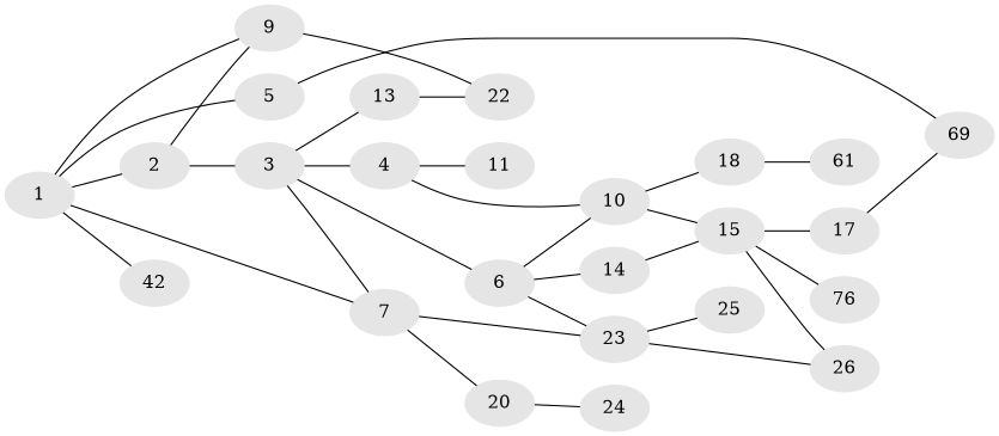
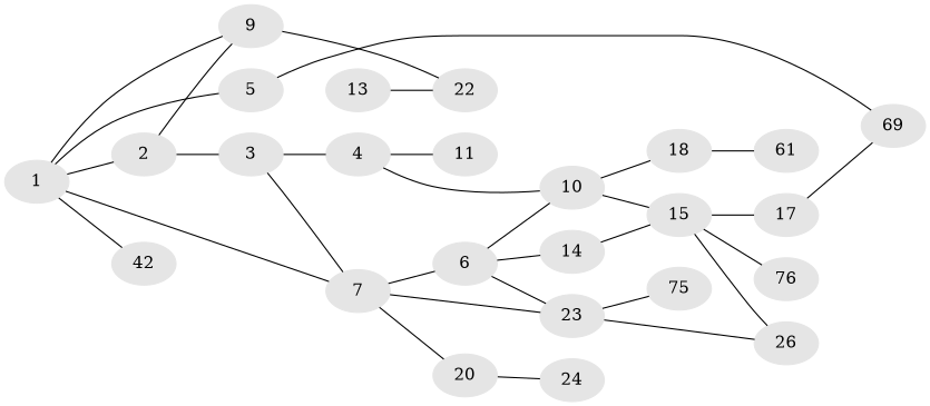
  graph {
    rankdir=LR
    node [color=gray90 style=filled]
    edge [weight=1.0]
    1
    2
    5
    7
    9
    n6 [label=42]
    3
    n8 [label=69]
    23
    20
    22
    4
    6
    13
    10
    11
    14
    15
    18
    26
-   25
+   25 [label=75]
    24
    n23 [label=61]
    n24 [label=76]
    17
    1 -- 2
    1 -- 5
    1 -- 7
    1 -- 9
    1 -- n6 [weight=2.0]
    2 -- 9
    2 -- 3
    5 -- n8
    7 -- 23
    7 -- 20 [weight=2.0]
    9 -- 22
    3 -- 7
    3 -- 4
-   3 -- 6
-   3 -- 13
+   7 -- 6
    23 -- 26
    23 -- 25
    20 -- 24 [weight=2.0]
    4 -- 10
    4 -- 11
    6 -- 23
    6 -- 10
    6 -- 14
    13 -- 22
    10 -- 15
    10 -- 18
    14 -- 15
    15 -- 26
    15 -- n24
    15 -- 17 [weight=3.0]
    18 -- n23
    17 -- n8
  }
